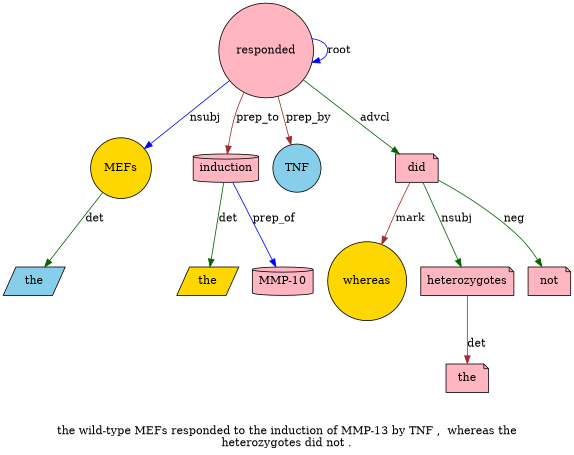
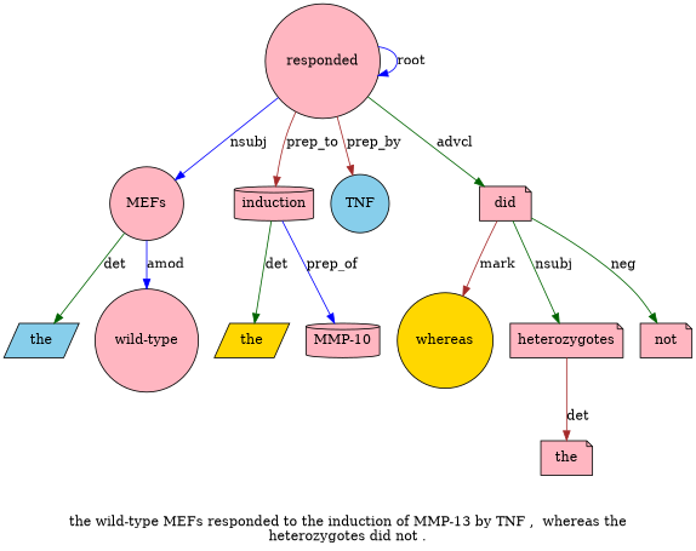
  digraph {
    label="the wild-type MEFs responded to the induction of MMP-13 by TNF ,  whereas the\nheterozygotes did not ."
    node [fillcolor=lightpink shape=circle style=filled]
    edge [color=darkgreen]
-   n1 [fillcolor=gold label=MEFs]
+   n1 [label=MEFs]
    n2 [fillcolor=skyblue label=the shape=parallelogram]
+   n3 [label="wild-type"]
    n4 [label=responded]
    n5 [label=induction shape=cylinder]
    n6 [fillcolor=skyblue label=TNF]
    n7 [label=did shape=note]
    n8 [fillcolor=gold label=the shape=parallelogram]
    n9 [label="MMP-10" shape=cylinder]
    n10 [fillcolor=gold label=whereas]
    n11 [label=heterozygotes shape=note]
    n12 [label=not shape=note]
    n13 [label=the shape=note]
    n1 -> n2 [label=det]
+   n1 -> n3 [color=blue label=amod]
    n4 -> n1 [color=blue label=nsubj]
    n4 -> n4 [color=blue label=root]
    n4 -> n5 [color=brown label=prep_to]
    n4 -> n6 [color=brown label=prep_by]
    n4 -> n7 [label=advcl]
    n5 -> n8 [label=det]
    n5 -> n9 [color=blue label=prep_of]
    n7 -> n10 [color=brown label=mark]
    n7 -> n11 [label=nsubj]
    n7 -> n12 [label=neg]
    n11 -> n13 [color=brown label=det]
  }
